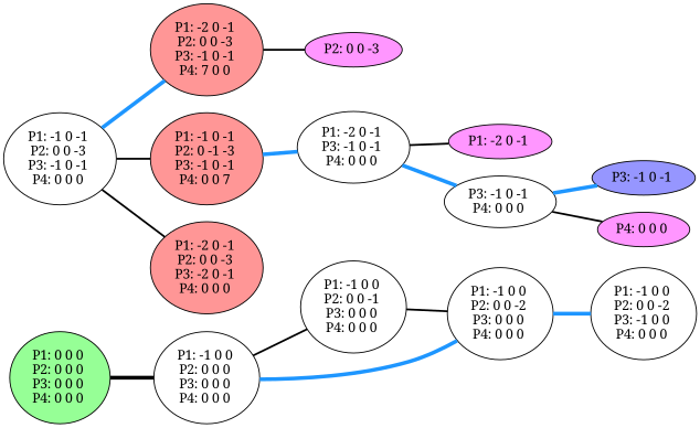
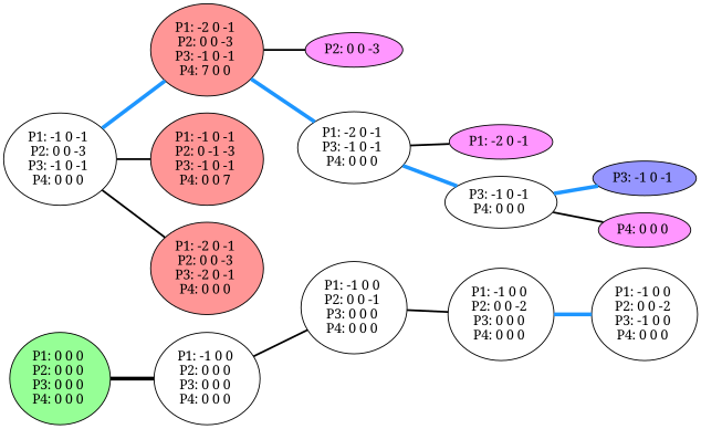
  graph {
    color=black
    fontname="Noto Serif"
    rankdir=LR
    node [fontname="Noto Serif" style=filled]
    edge [color=black fontname="Noto Serif" style=bold]
    n1 [fillcolor="#96FF96" label="P1: 0 0 0 \nP2: 0 0 0 \nP3: 0 0 0 \nP4: 0 0 0 \n"]
    n2 [label="P1: -1 0 0 \nP2: 0 0 0 \nP3: 0 0 0 \nP4: 0 0 0 \n" style=""]
    n3 [label="P1: -1 0 0 \nP2: 0 0 -1 \nP3: 0 0 0 \nP4: 0 0 0 \n" style=""]
    n4 [label="P1: -1 0 0 \nP2: 0 0 -2 \nP3: 0 0 0 \nP4: 0 0 0 \n" style=""]
    n5 [label="P1: -1 0 0 \nP2: 0 0 -2 \nP3: -1 0 0 \nP4: 0 0 0 \n" style=""]
    n6 [label="P1: -1 0 -1 \nP2: 0 0 -3 \nP3: -1 0 -1 \nP4: 0 0 0 \n" style=""]
    n7 [fillcolor="#FF9696" label="P1: -2 0 -1 \nP2: 0 0 -3 \nP3: -1 0 -1 \nP4: 7 0 0 \n"]
    n8 [fillcolor="#FF9696" label="P1: -1 0 -1 \nP2: 0 -1 -3 \nP3: -1 0 -1 \nP4: 0 0 7 \n"]
    n9 [fillcolor="#FF9696" label="P1: -2 0 -1 \nP2: 0 0 -3 \nP3: -2 0 -1 \nP4: 0 0 0 \n"]
    n10 [fillcolor="#FF96FF" label="P2: 0 0 -3 \n"]
    n11 [label="P1: -2 0 -1 \nP3: -1 0 -1 \nP4: 0 0 0 \n" style=""]
    n12 [fillcolor="#FF96FF" label="P1: -2 0 -1 \n"]
    n13 [label="P3: -1 0 -1 \nP4: 0 0 0 \n" style=""]
    n14 [fillcolor="#9696FF" label="P3: -1 0 -1 \n"]
    n15 [fillcolor="#FF96FF" label="P4: 0 0 0 \n"]
    n1 -- n2 [penwidth=4.0]
    n2 -- n3
-   n2 -- n4 [color="#1E96FF" penwidth=4.0]
    n3 -- n4
    n4 -- n5 [color="#1E96FF" penwidth=4.0]
    n6 -- n7 [color="#1E96FF" penwidth=4.0]
    n6 -- n8
    n6 -- n9
    n7 -- n10
-   n8 -- n11 [color="#1E96FF" penwidth=4.0]
+   n7 -- n11 [color="#1E96FF" penwidth=4.0]
    n11 -- n12
    n11 -- n13 [color="#1E96FF" penwidth=4.0]
    n13 -- n14 [color="#1E96FF" penwidth=4.0]
    n13 -- n15
  }
